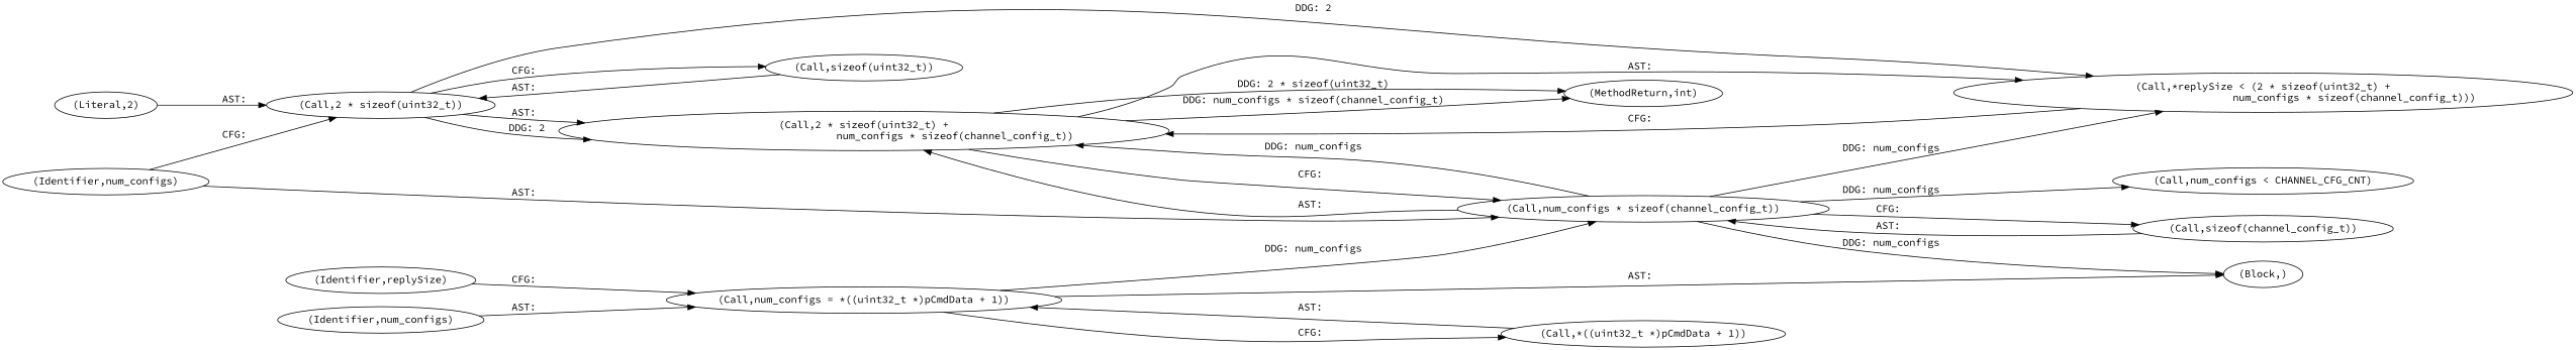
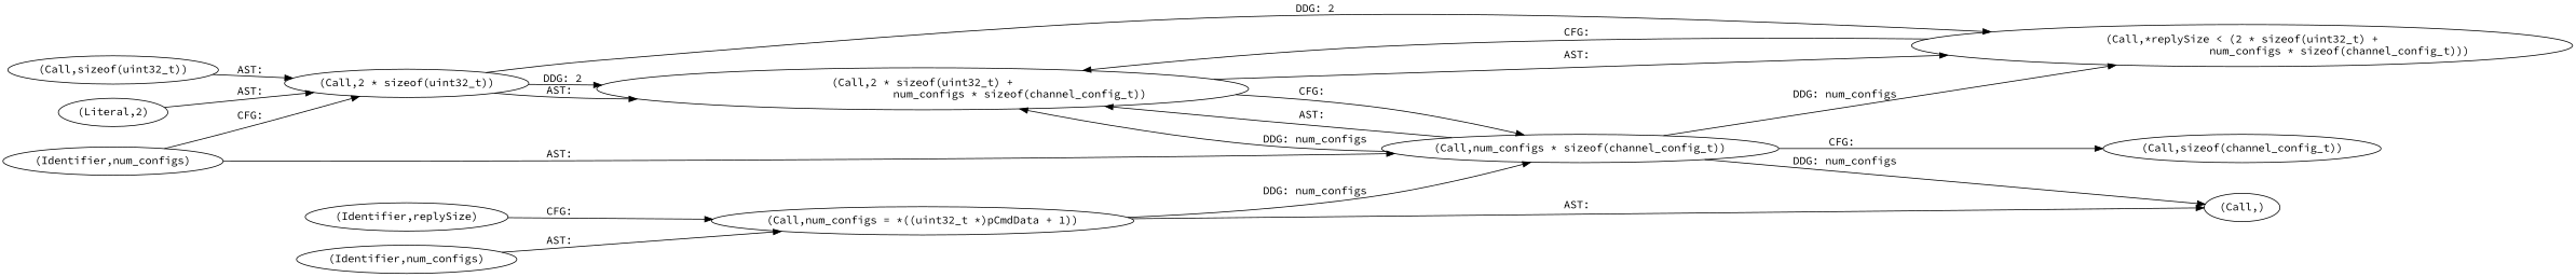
  digraph {
    fontname="Source Code Pro"
    rankdir=LR
    node [fontname="Source Code Pro"]
    edge [fontname="Source Code Pro"]
    n1 [label="(Call,2 * sizeof(uint32_t) +\n                              num_configs * sizeof(channel_config_t))"]
    n2 [label="(Call,num_configs * sizeof(channel_config_t))"]
    n3 [label="(Call,*replySize < (2 * sizeof(uint32_t) +\n                              num_configs * sizeof(channel_config_t)))"]
-   n4 [label="(MethodReturn,int)"]
-   n5 [label="(Call,num_configs < CHANNEL_CFG_CNT)"]
    n6 [label="(Call,sizeof(channel_config_t))"]
-   n7 [label="(Block,)"]
+   n7 [label="(Call,)"]
    n8 [label="(Call,2 * sizeof(uint32_t))"]
    n9 [label="(Call,sizeof(uint32_t))"]
    n10 [label="(Call,num_configs = *((uint32_t *)pCmdData + 1))"]
-   n11 [label="(Call,*((uint32_t *)pCmdData + 1))"]
    n12 [label="(Literal,2)"]
    n13 [label="(Identifier,num_configs)"]
    n14 [label="(Identifier,replySize)"]
    n15 [label="(Identifier,num_configs)"]
    n1 -> n2 [label="CFG: "]
    n1 -> n3 [label="AST: "]
-   n1 -> n4 [label="DDG: num_configs * sizeof(channel_config_t)"]
-   n1 -> n4 [label="DDG: 2 * sizeof(uint32_t)"]
    n2 -> n1 [label="AST: "]
    n2 -> n1 [label="DDG: num_configs"]
    n2 -> n3 [label="DDG: num_configs"]
-   n2 -> n5 [label="DDG: num_configs"]
    n2 -> n6 [label="CFG: "]
    n2 -> n7 [label="DDG: num_configs"]
    n3 -> n1 [label="CFG: "]
-   n6 -> n2 [label="AST: "]
    n8 -> n1 [label="AST: "]
    n8 -> n1 [label="DDG: 2"]
    n8 -> n3 [label="DDG: 2"]
-   n8 -> n9 [label="CFG: "]
    n9 -> n8 [label="AST: "]
    n10 -> n2 [label="DDG: num_configs"]
    n10 -> n7 [label="AST: "]
-   n10 -> n11 [label="CFG: "]
-   n11 -> n10 [label="AST: "]
    n12 -> n8 [label="AST: "]
    n13 -> n2 [label="AST: "]
    n13 -> n8 [label="CFG: "]
    n14 -> n10 [label="CFG: "]
    n15 -> n10 [label="AST: "]
  }
